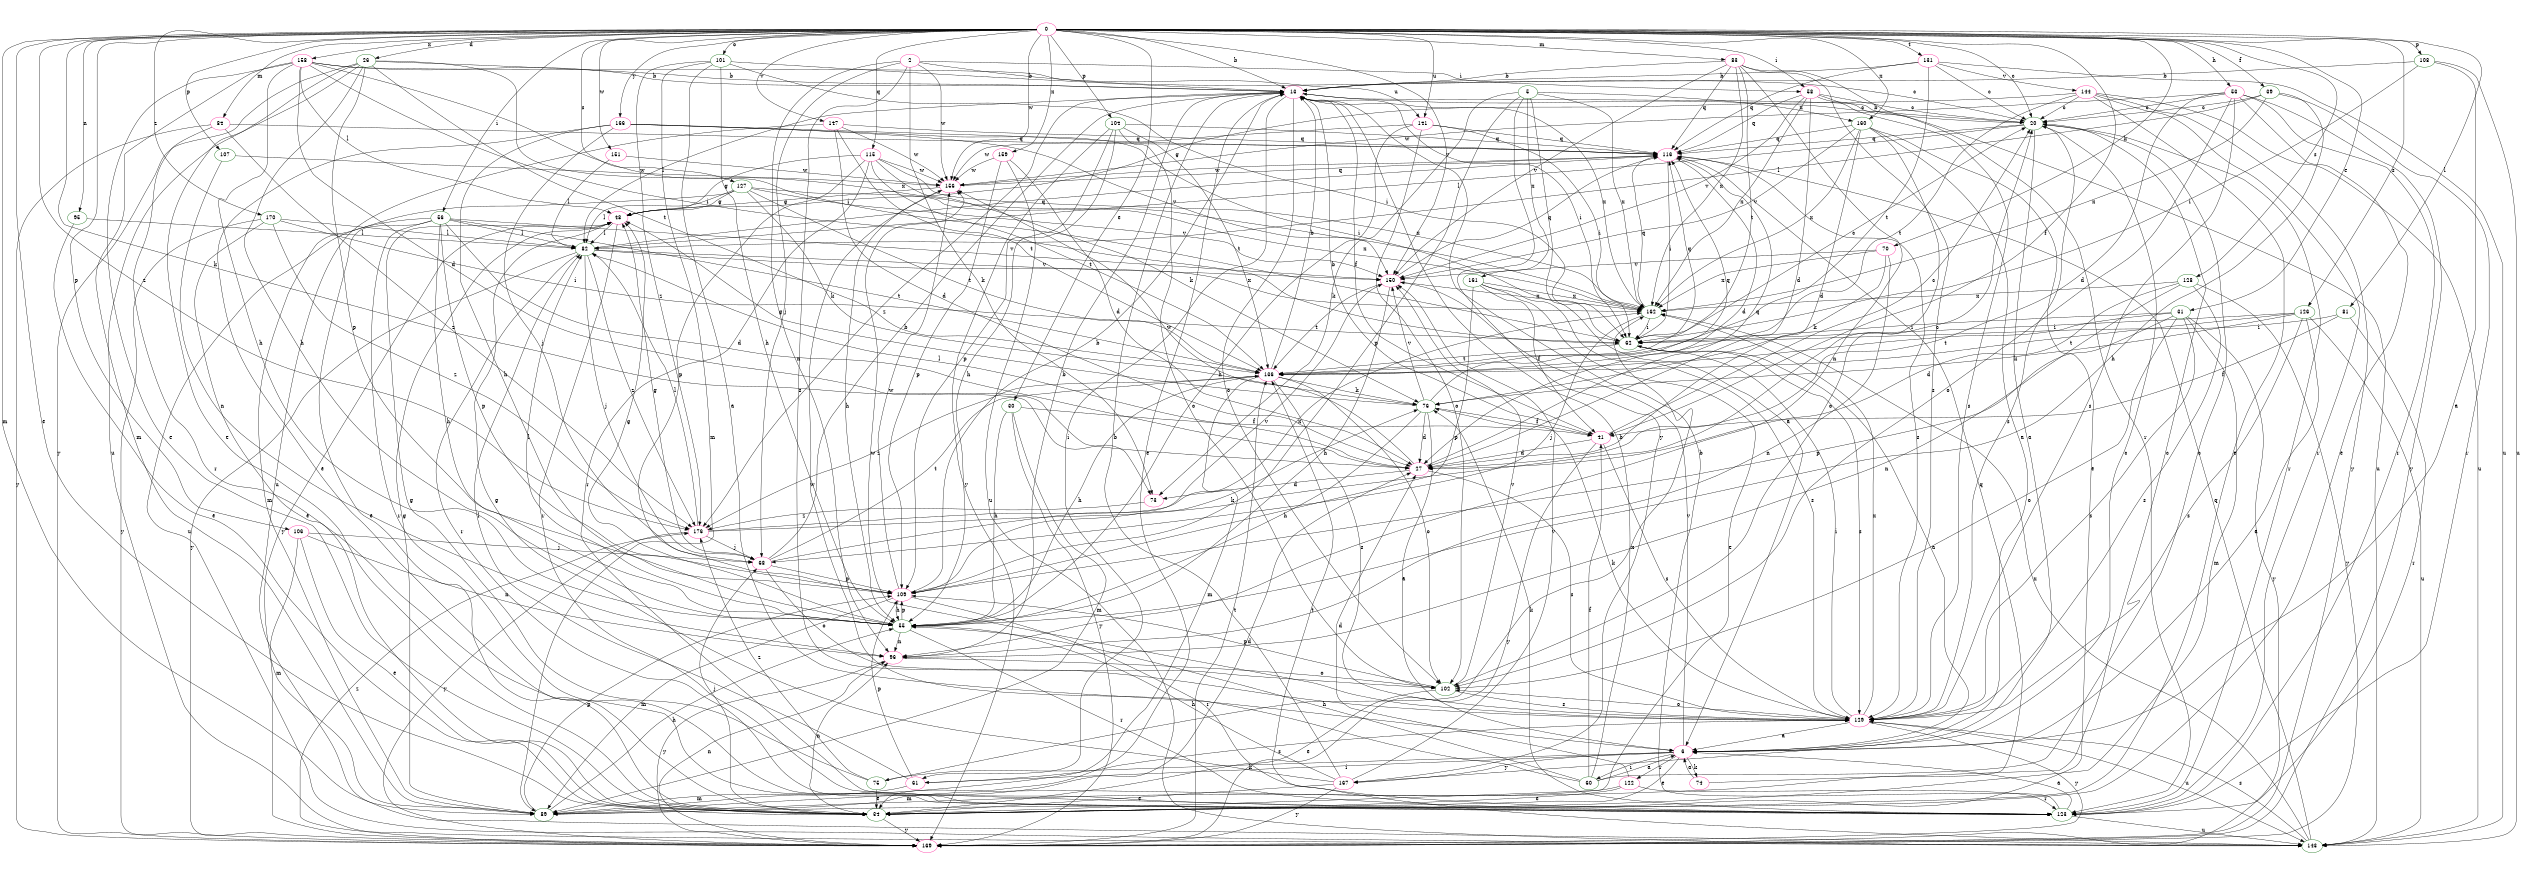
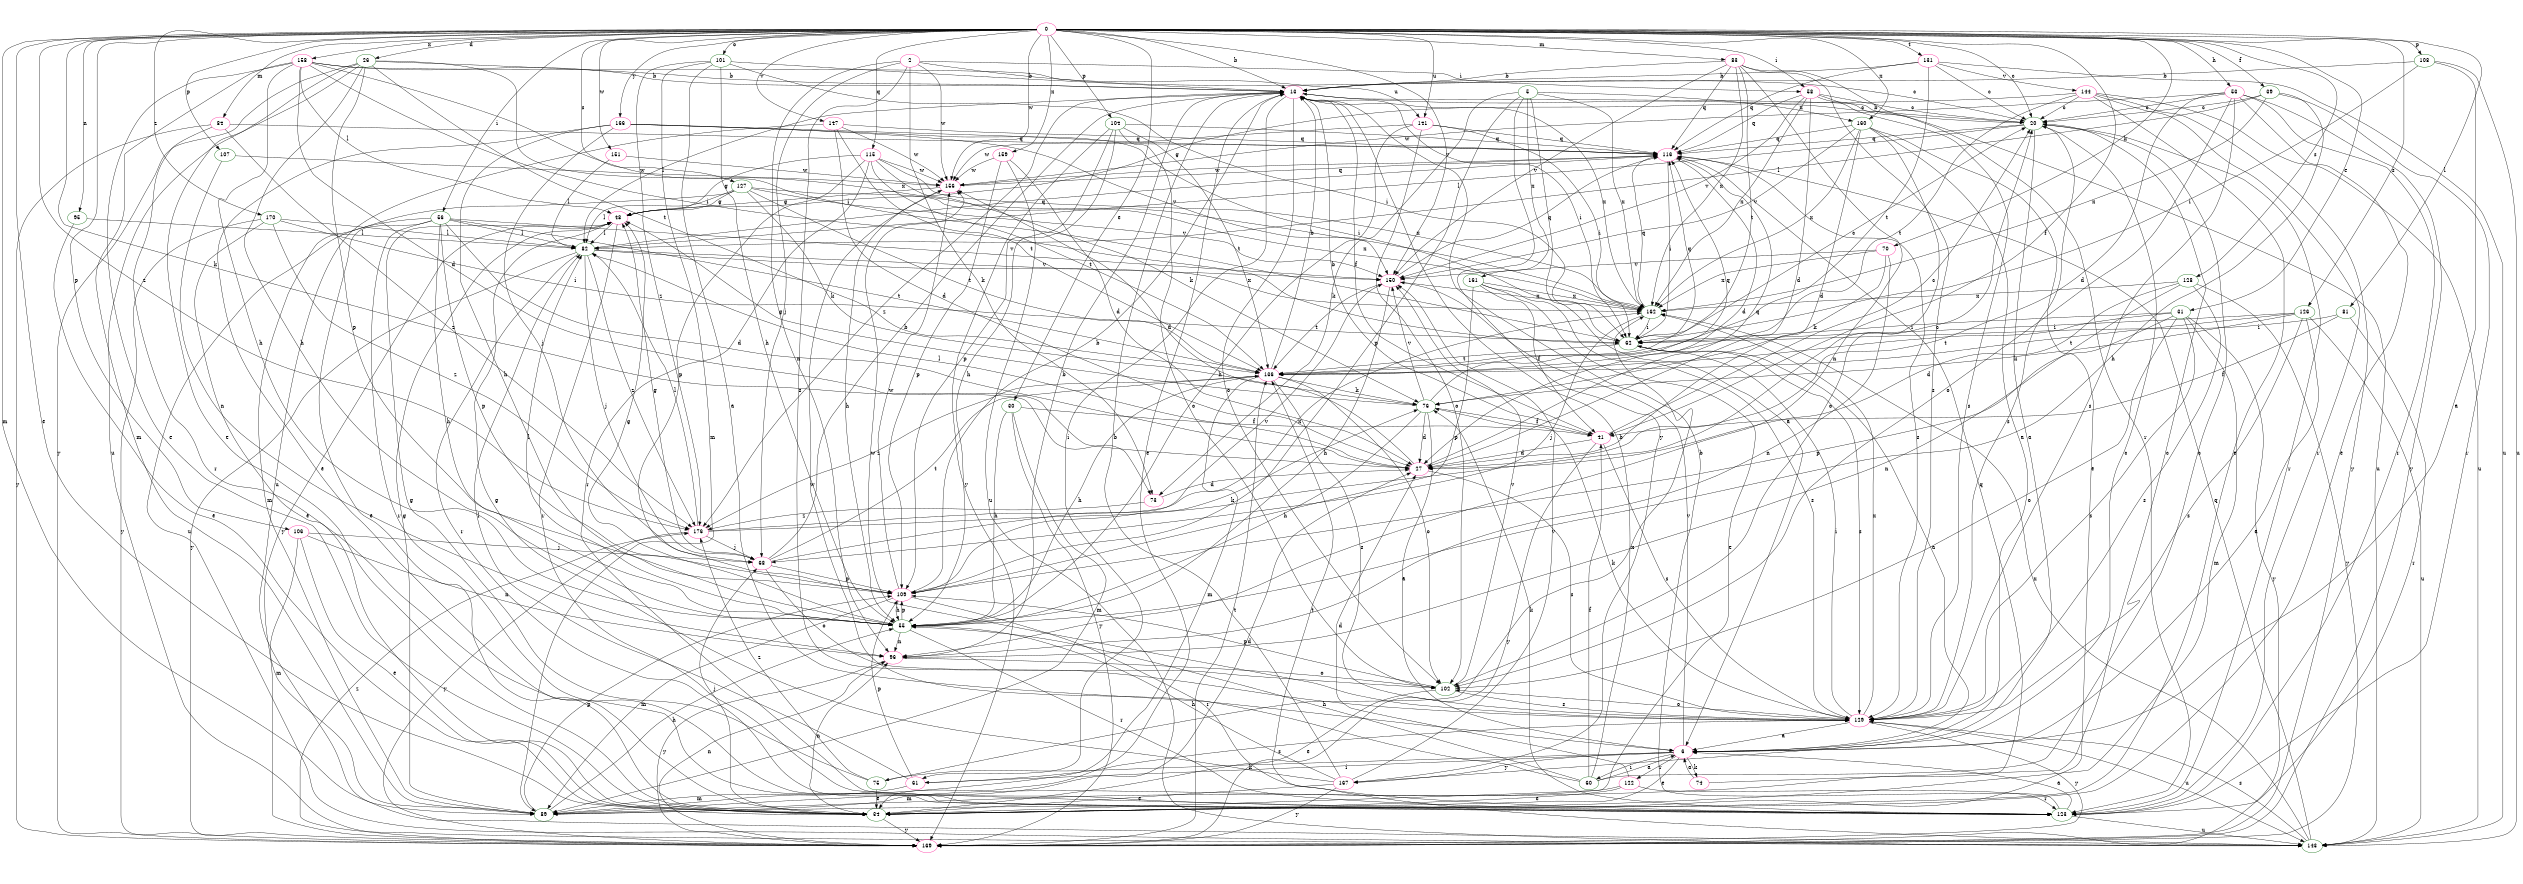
  strict digraph {
    node [color=deeppink]
    0
    13
    20 [color=darkgreen]
    26 [color=darkgreen]
    30 [color=darkgreen]
    31 [color=darkgreen]
    34 [color=darkgreen]
    39 [color=darkgreen]
    41
    53
    56 [color=darkgreen]
    58
    70
    73
    81 [color=darkgreen]
    83
    84
    89 [color=darkgreen]
    95 [color=darkgreen]
    101 [color=darkgreen]
    104 [color=darkgreen]
    106
    107 [color=darkgreen]
    108 [color=darkgreen]
    115
    126 [color=darkgreen]
    127 [color=darkgreen]
    128 [color=darkgreen]
    131
    141
    147
    150
    151
    156
    158
    159
    160 [color=darkgreen]
    166
    170 [color=darkgreen]
    176
    162 [color=darkgreen]
    61
    62 [color=darkgreen]
    82 [color=darkgreen]
    102 [color=darkgreen]
    129
    6
    123 [color=darkgreen]
    116
    109
    55 [color=darkgreen]
    136
    143 [color=darkgreen]
    169
    68
    96
    27
    76 [color=darkgreen]
    48
    144
    2
    5 [color=darkgreen]
    161 [color=darkgreen]
    167
    60 [color=darkgreen]
    74
    75 [color=darkgreen]
    122
    0 -> 13 [label=b]
    0 -> 20 [label=c]
    0 -> 26 [label=d]
    0 -> 30 [label=e]
    0 -> 31 [label=e]
    0 -> 34 [label=e]
    0 -> 39 [label=f]
    0 -> 41 [label=f]
    0 -> 53 [label=h]
    0 -> 56 [label=i]
    0 -> 58 [label=i]
    0 -> 70 [label=k]
    0 -> 73 [label=k]
    0 -> 81 [label=l]
    0 -> 83 [label=m]
    0 -> 84 [label=m]
    0 -> 89 [label=m]
    0 -> 95 [label=n]
    0 -> 101 [label=o]
    0 -> 104 [label=p]
    0 -> 106 [label=p]
    0 -> 107 [label=p]
    0 -> 108 [label=p]
    0 -> 115 [label=q]
    0 -> 126 [label=s]
    0 -> 127 [label=s]
    0 -> 128 [label=s]
    0 -> 131 [label=t]
    0 -> 141 [label=u]
    0 -> 147 [label=v]
    0 -> 150 [label=v]
    0 -> 151 [label=w]
    0 -> 156 [label=w]
    0 -> 158 [label=x]
    0 -> 159 [label=x]
    0 -> 160 [label=x]
    0 -> 166 [label=y]
    0 -> 170 [label=z]
    0 -> 176 [label=z]
    13 -> 20 [label=c]
    13 -> 34 [label=e]
    13 -> 41 [label=f]
    13 -> 176 [label=z]
    13 -> 162 [label=x]
    13 -> 61 [label=i]
    13 -> 62 [label=i]
    13 -> 82 [label=l]
    13 -> 102 [label=o]
    20 -> 13 [label=b]
    20 -> 82 [label=l]
    20 -> 129 [label=s]
    20 -> 6 [label=a]
    20 -> 123 [label=r]
    20 -> 116 [label=q]
    26 -> 13 [label=b]
    26 -> 34 [label=e]
    26 -> 62 [label=i]
    26 -> 109 [label=p]
    26 -> 55 [label=h]
    26 -> 136 [label=t]
    26 -> 143 [label=u]
    26 -> 169 [label=y]
    30 -> 41 [label=f]
    30 -> 89 [label=m]
    30 -> 55 [label=h]
    30 -> 169 [label=y]
    31 -> 89 [label=m]
    31 -> 62 [label=i]
    31 -> 102 [label=o]
    31 -> 129 [label=s]
    31 -> 109 [label=p]
    31 -> 136 [label=t]
    31 -> 169 [label=y]
    34 -> 169 [label=y]
    34 -> 68 [label=j]
    34 -> 96 [label=n]
    39 -> 20 [label=c]
    39 -> 162 [label=x]
    39 -> 82 [label=l]
    39 -> 123 [label=r]
    39 -> 55 [label=h]
    41 -> 13 [label=b]
    41 -> 20 [label=c]
    41 -> 129 [label=s]
    41 -> 169 [label=y]
    41 -> 27 [label=d]
    53 -> 20 [label=c]
    53 -> 34 [label=e]
    53 -> 156 [label=w]
    53 -> 102 [label=o]
    53 -> 129 [label=s]
    53 -> 123 [label=r]
    53 -> 169 [label=y]
    53 -> 27 [label=d]
    56 -> 34 [label=e]
    56 -> 150 [label=v]
    56 -> 82 [label=l]
    56 -> 123 [label=r]
    56 -> 109 [label=p]
    56 -> 55 [label=h]
    56 -> 136 [label=t]
    56 -> 143 [label=u]
    56 -> 27 [label=d]
    58 -> 20 [label=c]
    58 -> 150 [label=v]
    58 -> 162 [label=x]
    58 -> 129 [label=s]
    58 -> 116 [label=q]
    58 -> 143 [label=u]
    58 -> 27 [label=d]
    70 -> 150 [label=v]
    70 -> 162 [label=x]
    70 -> 96 [label=n]
    70 -> 76 [label=k]
    73 -> 176 [label=z]
-   27 -> 73 [label=d]
+   73 -> 27 [label=d]
    81 -> 41 [label=f]
    81 -> 62 [label=i]
    81 -> 123 [label=r]
    83 -> 13 [label=b]
    83 -> 150 [label=v]
    83 -> 162 [label=x]
    83 -> 129 [label=s]
    83 -> 123 [label=r]
    83 -> 116 [label=q]
    83 -> 136 [label=t]
    83 -> 96 [label=n]
    84 -> 176 [label=z]
    84 -> 123 [label=r]
    84 -> 116 [label=q]
    84 -> 169 [label=y]
    89 -> 116 [label=q]
    89 -> 109 [label=p]
    89 -> 55 [label=h]
    89 -> 27 [label=d]
    89 -> 48 [label=g]
    95 -> 34 [label=e]
    95 -> 82 [label=l]
    101 -> 13 [label=b]
    101 -> 89 [label=m]
    101 -> 176 [label=z]
    101 -> 62 [label=i]
    101 -> 6 [label=a]
    101 -> 55 [label=h]
    104 -> 102 [label=o]
    104 -> 116 [label=q]
    104 -> 109 [label=p]
    104 -> 55 [label=h]
    104 -> 136 [label=t]
    104 -> 169 [label=y]
    106 -> 34 [label=e]
    106 -> 89 [label=m]
    106 -> 68 [label=j]
    106 -> 96 [label=n]
    107 -> 156 [label=w]
    107 -> 96 [label=n]
    108 -> 13 [label=b]
    108 -> 62 [label=i]
    108 -> 6 [label=a]
    108 -> 143 [label=u]
    115 -> 156 [label=w]
    115 -> 162 [label=x]
    115 -> 123 [label=r]
    115 -> 109 [label=p]
    115 -> 136 [label=t]
    115 -> 76 [label=k]
    115 -> 48 [label=g]
    126 -> 62 [label=i]
    126 -> 129 [label=s]
    126 -> 6 [label=a]
    126 -> 136 [label=t]
    126 -> 143 [label=u]
    126 -> 76 [label=k]
    127 -> 89 [label=m]
    127 -> 150 [label=v]
    127 -> 162 [label=x]
    127 -> 82 [label=l]
    127 -> 136 [label=t]
    127 -> 76 [label=k]
    127 -> 48 [label=g]
    128 -> 162 [label=x]
    128 -> 129 [label=s]
    128 -> 169 [label=y]
    128 -> 96 [label=n]
    128 -> 27 [label=d]
    131 -> 13 [label=b]
    131 -> 20 [label=c]
    131 -> 116 [label=q]
    131 -> 136 [label=t]
    131 -> 143 [label=u]
    131 -> 144 [label=v]
    141 -> 156 [label=w]
    141 -> 62 [label=i]
    141 -> 102 [label=o]
    141 -> 116 [label=q]
    141 -> 55 [label=h]
    147 -> 156 [label=w]
    147 -> 116 [label=q]
    147 -> 136 [label=t]
    147 -> 143 [label=u]
    147 -> 27 [label=d]
    150 -> 162 [label=x]
    150 -> 116 [label=q]
    150 -> 55 [label=h]
    150 -> 136 [label=t]
    151 -> 156 [label=w]
    151 -> 82 [label=l]
    156 -> 116 [label=q]
    156 -> 55 [label=h]
    156 -> 48 [label=g]
    158 -> 13 [label=b]
    158 -> 20 [label=c]
    158 -> 34 [label=e]
    158 -> 89 [label=m]
    158 -> 162 [label=x]
    158 -> 62 [label=i]
    158 -> 55 [label=h]
    158 -> 27 [label=d]
    158 -> 48 [label=l]
    159 -> 156 [label=w]
    159 -> 109 [label=p]
    159 -> 143 [label=u]
    159 -> 27 [label=d]
    160 -> 34 [label=e]
    160 -> 150 [label=v]
    160 -> 162 [label=x]
    160 -> 102 [label=o]
    160 -> 6 [label=a]
    160 -> 116 [label=q]
    160 -> 27 [label=d]
    166 -> 34 [label=e]
    166 -> 150 [label=v]
    166 -> 62 [label=i]
    166 -> 116 [label=q]
    166 -> 55 [label=h]
    166 -> 68 [label=j]
    170 -> 34 [label=e]
    170 -> 176 [label=z]
    170 -> 62 [label=i]
    170 -> 82 [label=l]
    170 -> 169 [label=y]
    176 -> 20 [label=c]
    176 -> 162 [label=x]
    176 -> 82 [label=l]
    176 -> 169 [label=y]
    176 -> 68 [label=j]
    162 -> 62 [label=i]
    162 -> 116 [label=q]
    162 -> 68 [label=j]
    61 -> 89 [label=m]
    61 -> 82 [label=l]
    61 -> 129 [label=s]
    61 -> 109 [label=p]
    62 -> 20 [label=c]
    62 -> 129 [label=s]
    62 -> 6 [label=a]
    62 -> 116 [label=q]
    62 -> 136 [label=t]
    82 -> 150 [label=v]
    82 -> 176 [label=z]
    82 -> 162 [label=x]
    82 -> 123 [label=r]
    82 -> 116 [label=q]
    82 -> 169 [label=y]
    82 -> 68 [label=j]
    102 -> 34 [label=e]
    102 -> 150 [label=v]
    102 -> 129 [label=s]
    102 -> 109 [label=p]
    129 -> 156 [label=w]
    129 -> 162 [label=x]
    129 -> 62 [label=i]
    129 -> 102 [label=o]
    129 -> 6 [label=a]
    129 -> 143 [label=u]
    129 -> 169 [label=y]
    129 -> 76 [label=k]
    6 -> 34 [label=e]
    6 -> 150 [label=v]
    6 -> 61 [label=i]
    6 -> 167 [label=y]
    6 -> 60 [label=i]
    6 -> 74 [label=k]
    6 -> 75 [label=k]
    6 -> 122 [label=r]
    123 -> 13 [label=b]
    123 -> 6 [label=a]
    123 -> 143 [label=u]
    123 -> 76 [label=k]
    116 -> 156 [label=w]
    116 -> 62 [label=i]
    116 -> 129 [label=s]
    116 -> 27 [label=d]
    109 -> 13 [label=b]
    109 -> 89 [label=m]
    109 -> 156 [label=w]
    109 -> 123 [label=r]
    109 -> 55 [label=h]
    109 -> 76 [label=k]
    55 -> 82 [label=l]
    55 -> 123 [label=r]
    55 -> 109 [label=p]
    55 -> 96 [label=n]
    55 -> 48 [label=g]
    136 -> 13 [label=b]
    136 -> 89 [label=m]
    136 -> 176 [label=z]
    136 -> 102 [label=o]
    136 -> 129 [label=s]
    136 -> 55 [label=h]
    136 -> 76 [label=k]
    143 -> 162 [label=x]
    143 -> 129 [label=s]
    143 -> 116 [label=q]
    143 -> 136 [label=t]
    169 -> 176 [label=z]
    169 -> 136 [label=t]
    169 -> 96 [label=n]
    68 -> 13 [label=b]
    68 -> 150 [label=v]
    68 -> 102 [label=o]
    68 -> 109 [label=p]
    68 -> 136 [label=t]
    68 -> 48 [label=g]
    96 -> 13 [label=b]
    96 -> 102 [label=o]
    96 -> 169 [label=y]
-   27 -> 156 [label=w]
+   27 -> 156 [label=d]
    27 -> 82 [label=l]
    27 -> 129 [label=s]
    27 -> 116 [label=q]
    76 -> 41 [label=f]
    76 -> 150 [label=v]
    76 -> 6 [label=a]
    76 -> 116 [label=q]
    76 -> 55 [label=h]
    76 -> 27 [label=d]
    76 -> 48 [label=g]
    48 -> 82 [label=l]
    48 -> 123 [label=r]
    48 -> 169 [label=y]
    144 -> 20 [label=c]
    144 -> 34 [label=e]
    144 -> 123 [label=r]
    144 -> 136 [label=t]
    144 -> 143 [label=u]
    144 -> 169 [label=y]
    144 -> 48 [label=g]
    2 -> 58 [label=i]
    2 -> 73 [label=k]
    2 -> 141 [label=u]
    2 -> 156 [label=w]
    2 -> 129 [label=s]
    2 -> 68 [label=j]
    2 -> 96 [label=n]
    5 -> 73 [label=k]
    5 -> 160 [label=x]
    5 -> 162 [label=x]
    5 -> 6 [label=a]
    5 -> 109 [label=p]
    5 -> 161 [label=x]
    5 -> 167 [label=y]
    161 -> 34 [label=e]
    161 -> 41 [label=f]
    161 -> 162 [label=x]
    161 -> 129 [label=s]
    161 -> 109 [label=p]
    167 -> 13 [label=b]
    167 -> 20 [label=c]
    167 -> 34 [label=e]
    167 -> 150 [label=v]
    167 -> 55 [label=h]
    167 -> 169 [label=y]
    167 -> 48 [label=g]
    60 -> 13 [label=b]
    60 -> 20 [label=c]
    60 -> 41 [label=f]
    60 -> 156 [label=w]
    60 -> 6 [label=a]
    60 -> 55 [label=h]
    74 -> 20 [label=c]
    74 -> 6 [label=a]
    75 -> 34 [label=e]
    75 -> 176 [label=z]
    75 -> 162 [label=x]
    75 -> 48 [label=g]
    122 -> 34 [label=e]
    122 -> 89 [label=m]
    122 -> 123 [label=r]
    122 -> 27 [label=d]
  }
